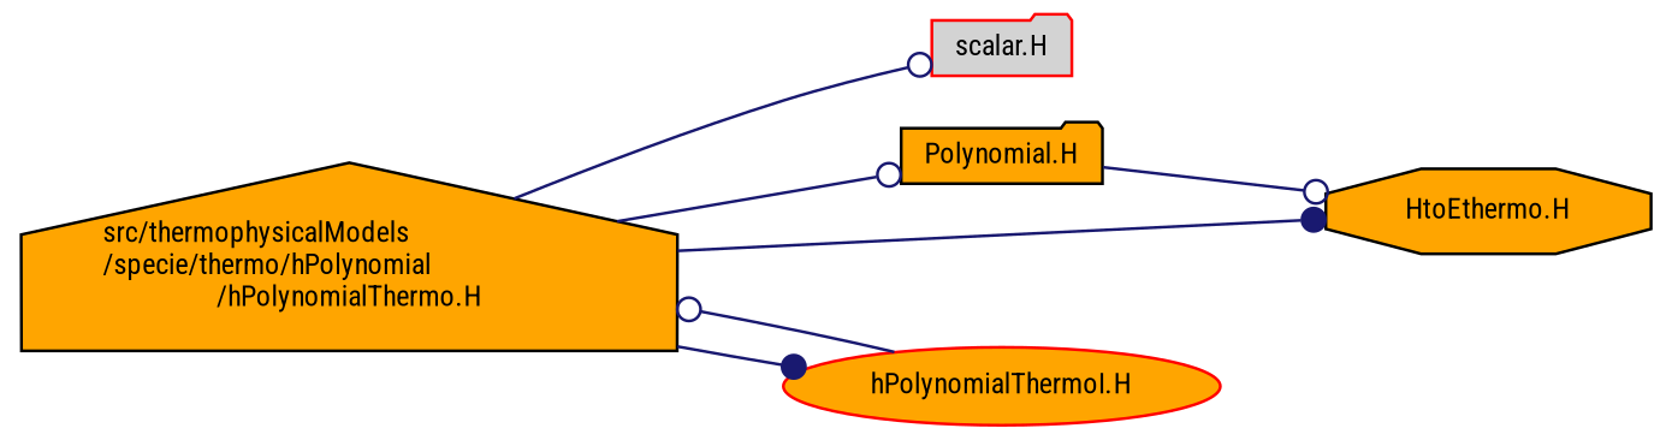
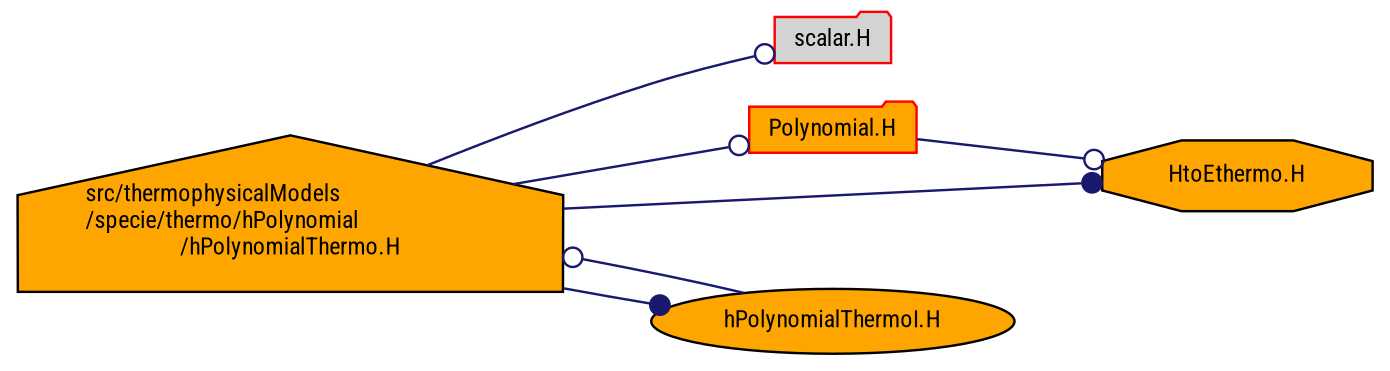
  digraph {
    fontname="Roboto Condensed"
    rankdir=LR
    node [color=black fillcolor=orange fontname="Roboto Condensed" fontsize=10 shape=folder style=filled]
    edge [arrowhead=odot color=midnightblue fontname="Roboto Condensed" fontsize=10 labelfontname=Helvetica labelfontsize=10 style=solid]
    n1 [fontcolor=black height=0.2 label="src/thermophysicalModels\l/specie/thermo/hPolynomial\l/hPolynomialThermo.H" shape=house width=0.4]
    n2 [color=red fillcolor=lightgrey height=0.2 label="scalar.H" width=0.4]
-   n3 [height=0.2 label="Polynomial.H" width=0.4]
+   n3 [color=red height=0.2 label="Polynomial.H" width=0.4]
    n4 [height=0.2 label="HtoEthermo.H" shape=octagon width=0.4]
-   n5 [color=red height=0.2 label="hPolynomialThermoI.H" shape=ellipse width=0.4]
+   n5 [height=0.2 label="hPolynomialThermoI.H" shape=ellipse width=0.4]
    n1 -> n2
    n1 -> n3
    n1 -> n4 [arrowhead=dot]
    n1 -> n5 [arrowhead=dot]
    n3 -> n4
    n5 -> n1
  }
